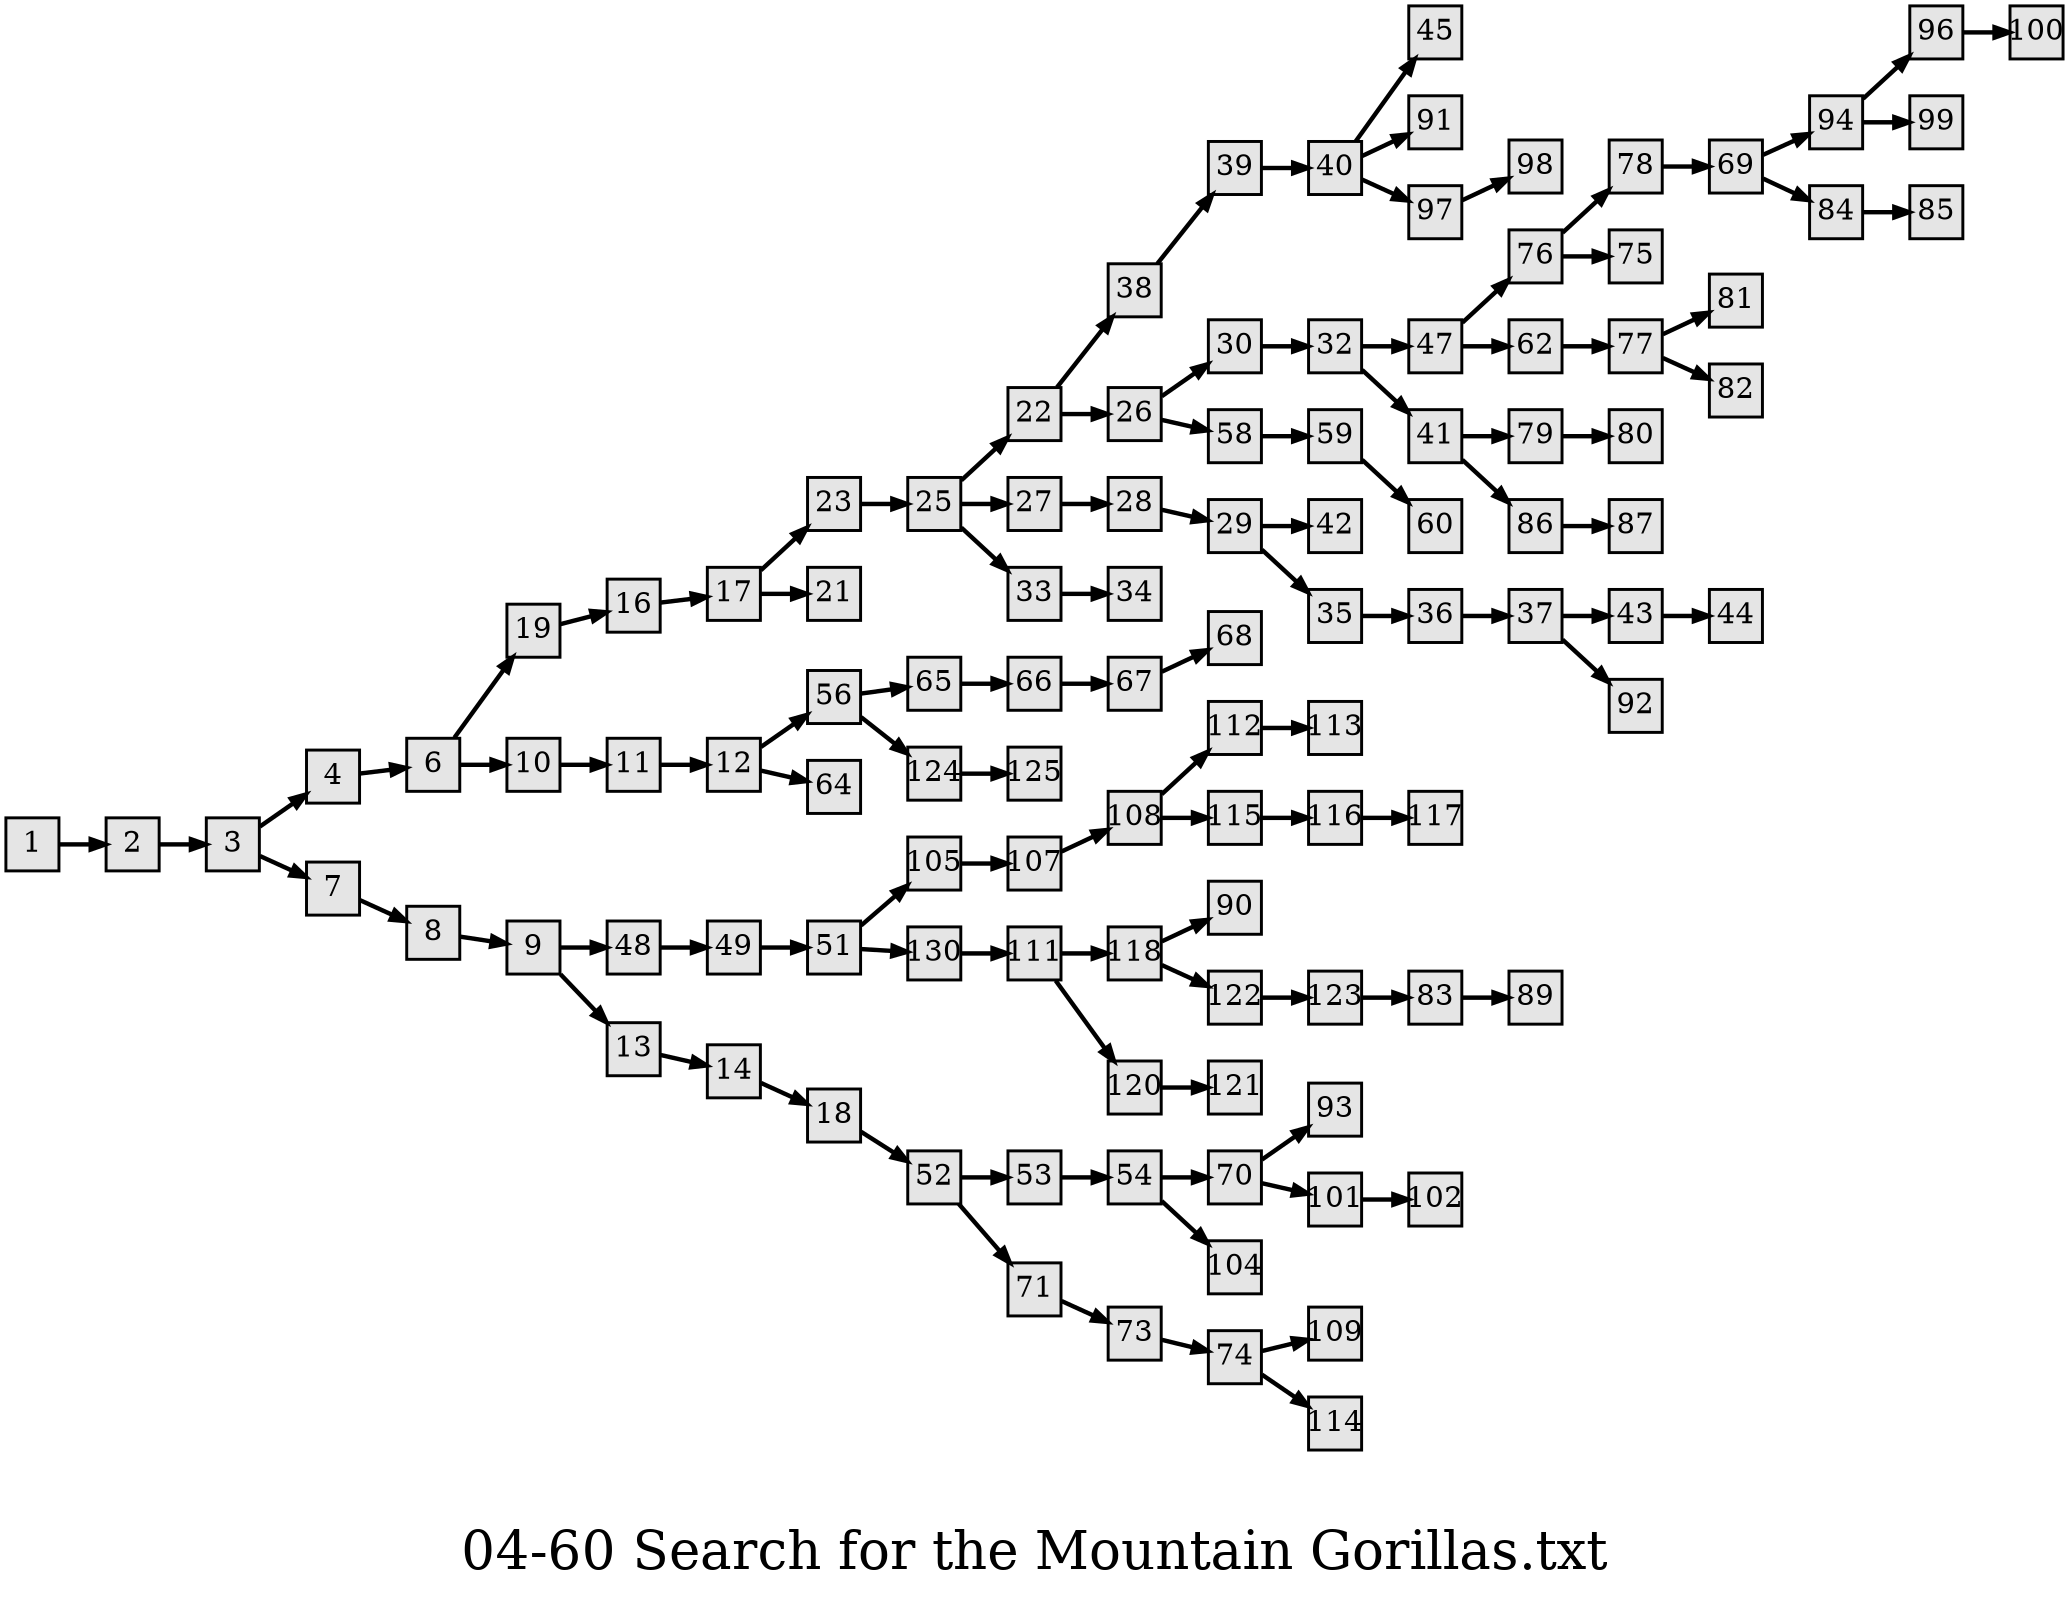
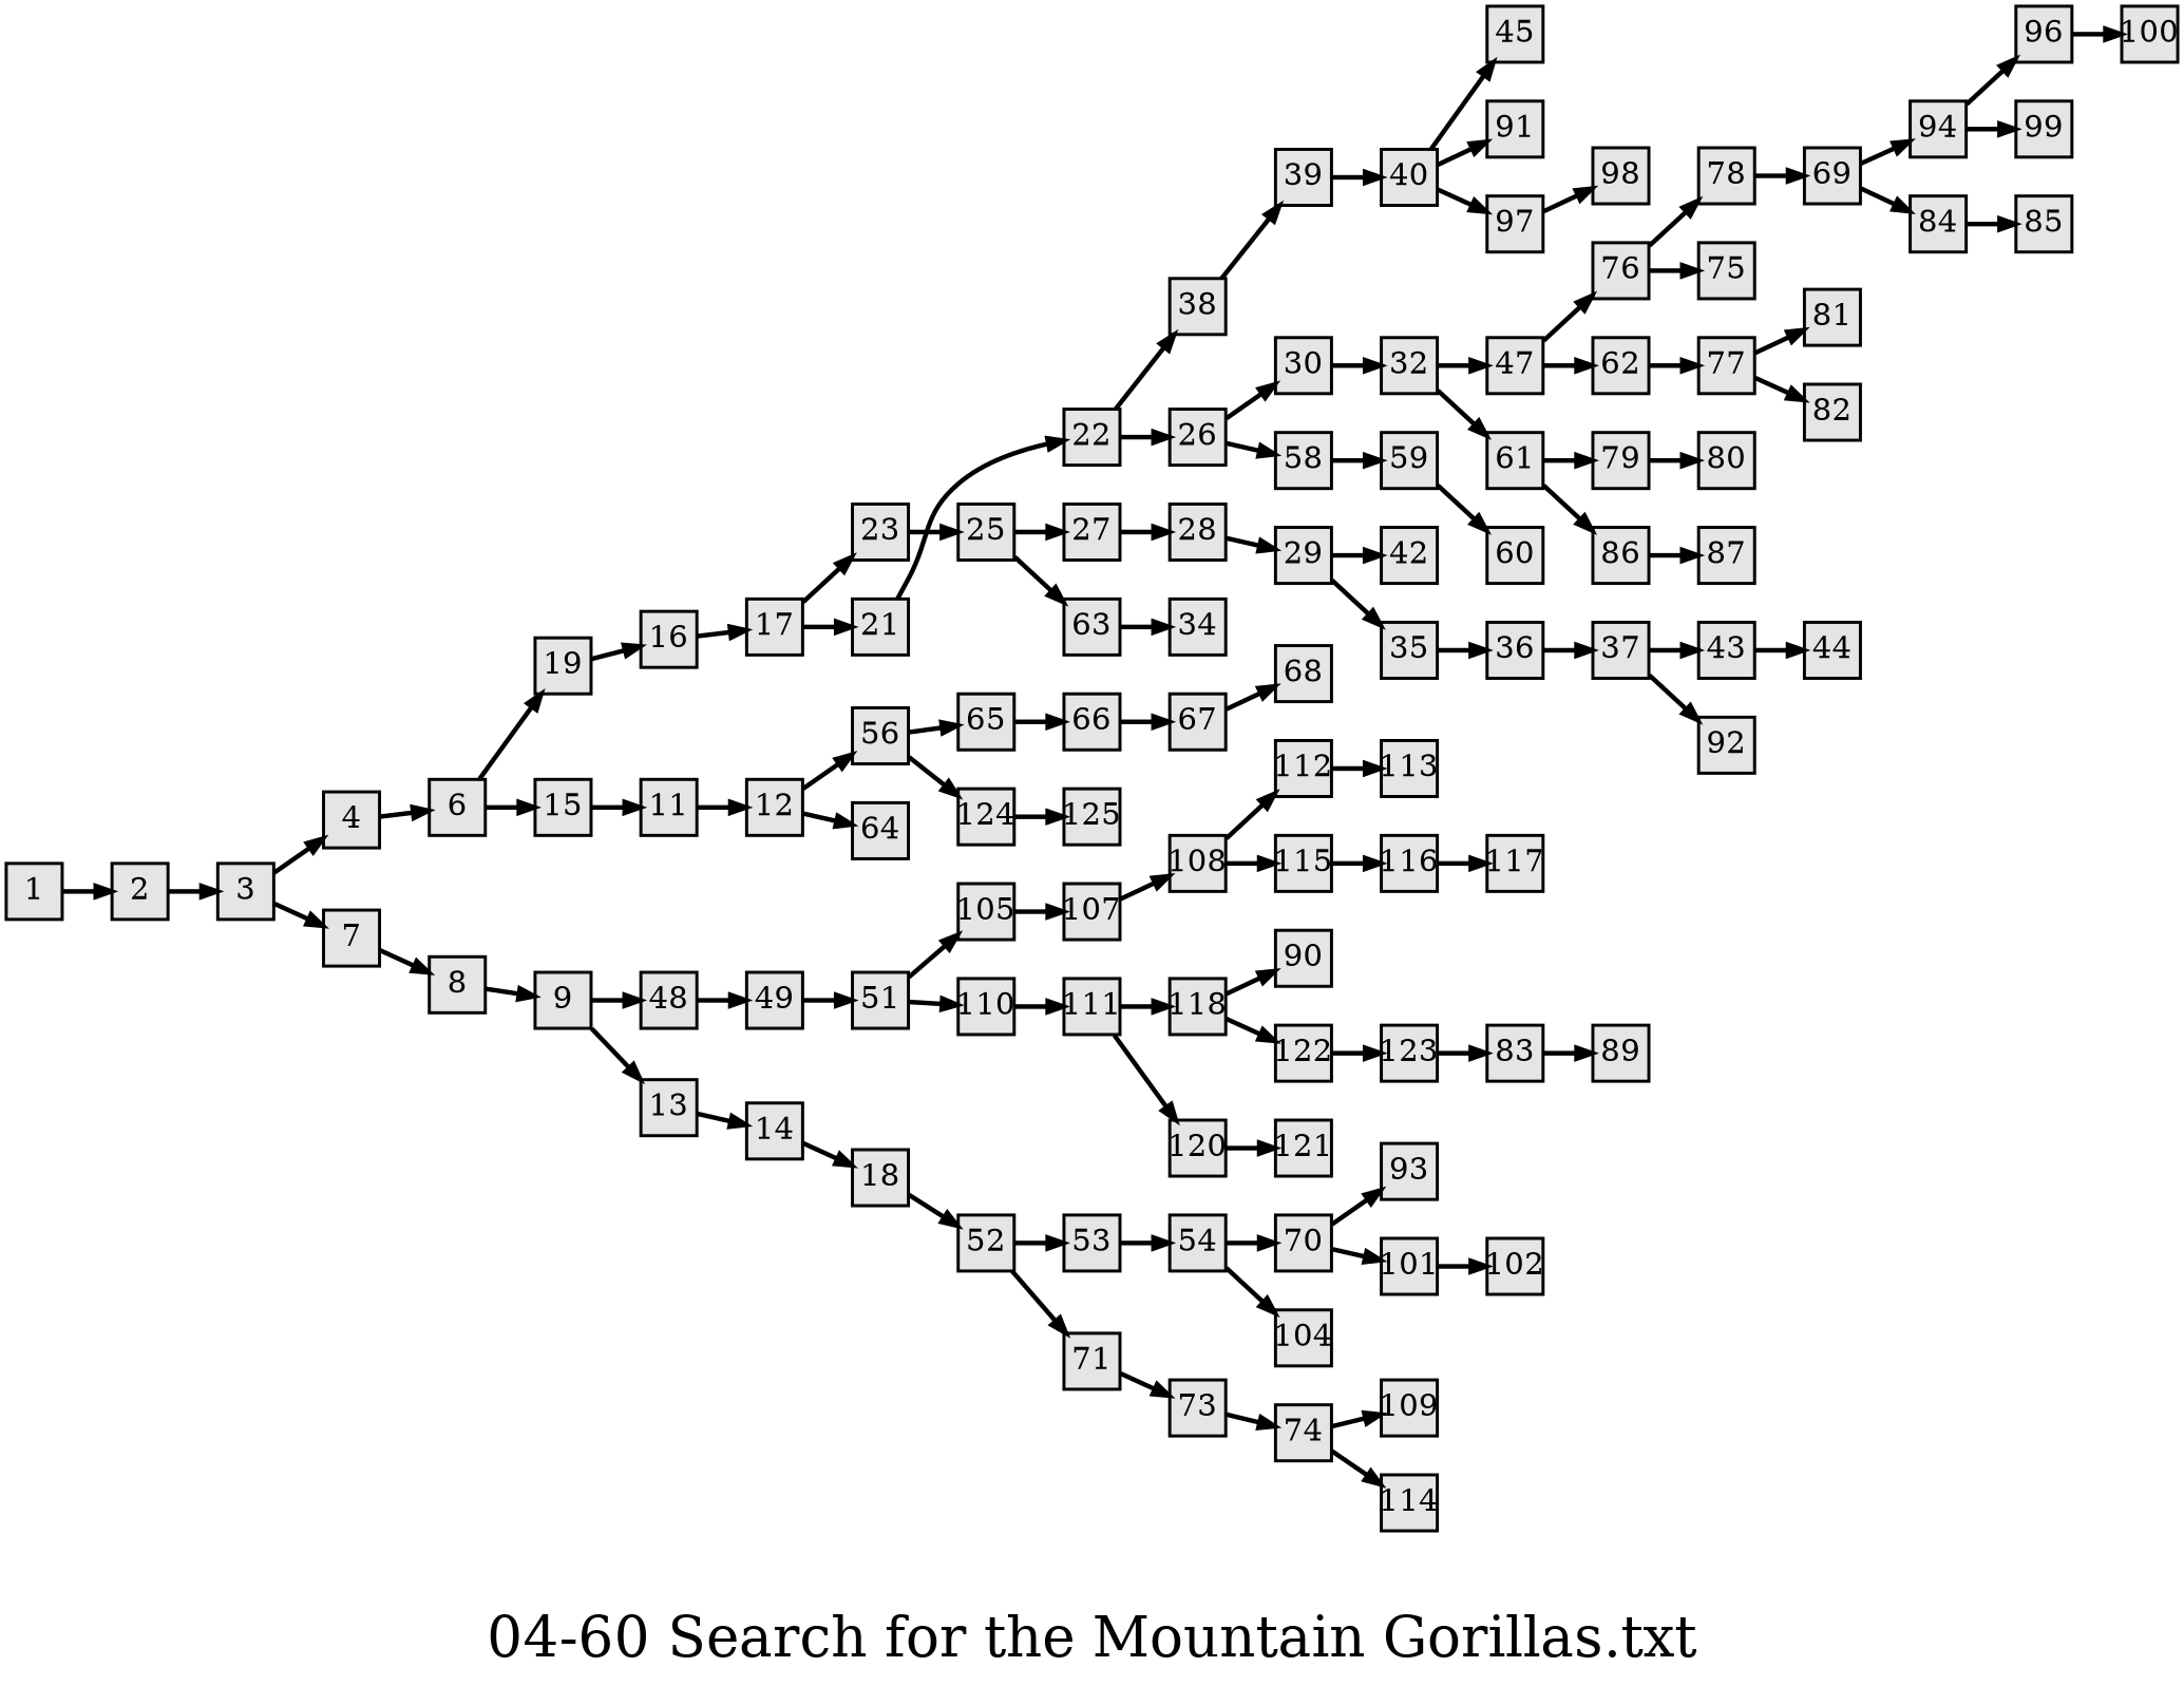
  digraph {
    fontsize=36
    label="04-60 Search for the Mountain Gorillas.txt"
    nodesep=0.35
    ordering=out
    rankdir=LR
    ranksep=0.45
    node [fillcolor=grey90 fixedsize=true fontsize=20 labelfloat=true margin="0,0" penwidth=2 regular=true shape=rect style=filled]
    edge [fontsize=12 labelfloat=true penwidth=3]
    1
    2
    3
    4
    7
    6
    8
    n8 [label=19]
-   10
+   10 [label=15]
    9
    16
    11
    17
    12
    48
    13
    49
    14
    51
    18
    56
    64
    65
    124
    66
    125
    52
    53
    71
    23
    21
    25
    22
    27
-   33
+   33 [label=63]
    38
    26
    54
    73
    39
    30
    58
    40
    32
    59
    28
    34
    29
    47
-   61 [label=41]
+   61
    60
    42
    35
    36
    37
    76
    62
    79
    86
    78
    75
    77
    80
    87
    43
    92
    44
    45
    91
    97
    98
    69
    81
    82
    105
-   110 [label=130]
+   110
    107
    111
    108
    118
    120
    70
    104
    74
    93
    101
    102
    67
    68
    94
    84
    96
    99
    85
    100
    109
    114
    83
    89
    112
    115
    113
    116
    117
    90
    122
    121
    123
    1 -> 2
    2 -> 3
    3 -> 4
    3 -> 7
    4 -> 6
    7 -> 8
    6 -> n8
    6 -> 10
    8 -> 9
    n8 -> 16
    10 -> 11
    9 -> 48
    9 -> 13
    16 -> 17
    11 -> 12
    17 -> 23
    17 -> 21
    12 -> 56
    12 -> 64
    48 -> 49
    13 -> 14
    49 -> 51
    14 -> 18
    51 -> 105
    51 -> 110
    18 -> 52
    56 -> 65
    56 -> 124
    65 -> 66
    124 -> 125
    66 -> 67
    52 -> 53
    52 -> 71
    53 -> 54
    71 -> 73
    23 -> 25
-   25 -> 22
+   21 -> 22
    25 -> 27
    25 -> 33
    22 -> 38
    22 -> 26
    27 -> 28
    33 -> 34
    38 -> 39
    26 -> 30
    26 -> 58
    54 -> 70
    54 -> 104
    73 -> 74
    39 -> 40
    30 -> 32
    58 -> 59
    40 -> 45
    40 -> 91
    40 -> 97
    32 -> 47
    32 -> 61
    59 -> 60
    28 -> 29
    29 -> 42
    29 -> 35
    47 -> 76
    47 -> 62
    61 -> 79
    61 -> 86
    35 -> 36
    36 -> 37
    37 -> 43
    37 -> 92
    76 -> 78
    76 -> 75
    62 -> 77
    79 -> 80
    86 -> 87
    78 -> 69
    77 -> 81
    77 -> 82
    43 -> 44
    97 -> 98
    69 -> 94
    69 -> 84
    105 -> 107
    110 -> 111
    107 -> 108
    111 -> 118
    111 -> 120
    108 -> 112
    108 -> 115
    118 -> 90
    118 -> 122
    120 -> 121
    70 -> 93
    70 -> 101
    74 -> 109
    74 -> 114
    101 -> 102
    67 -> 68
    94 -> 96
    94 -> 99
    84 -> 85
    96 -> 100
    83 -> 89
    112 -> 113
    115 -> 116
    116 -> 117
    122 -> 123
    123 -> 83
  }
